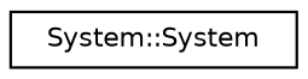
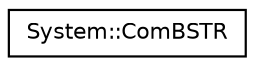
  digraph {
    rankdir=TB
-   n1 [color=black fillcolor=white fontname=Helvetica fontsize=10 height=0.2 label="System::System" shape=record style=filled width=0.4]
+   n1 [color=black fillcolor=white fontname=Helvetica fontsize=10 height=0.2 label="System::ComBSTR" shape=record style=filled width=0.4]
  }
